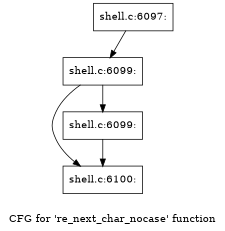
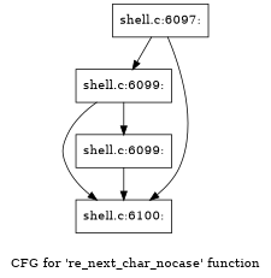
  digraph {
    label="CFG for 're_next_char_nocase' function"
    node [shape=record]
    n1 [label="{shell.c:6097:}"]
    n2 [label="{shell.c:6099:}"]
    n3 [label="{shell.c:6100:}"]
    n4 [label="{shell.c:6099:}"]
    n1 -> n2
+   n1 -> n3
    n2 -> n3
    n2 -> n4
    n4 -> n3
  }
